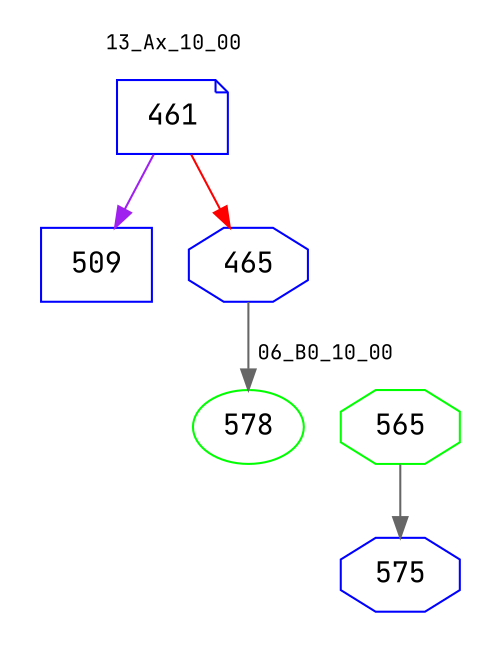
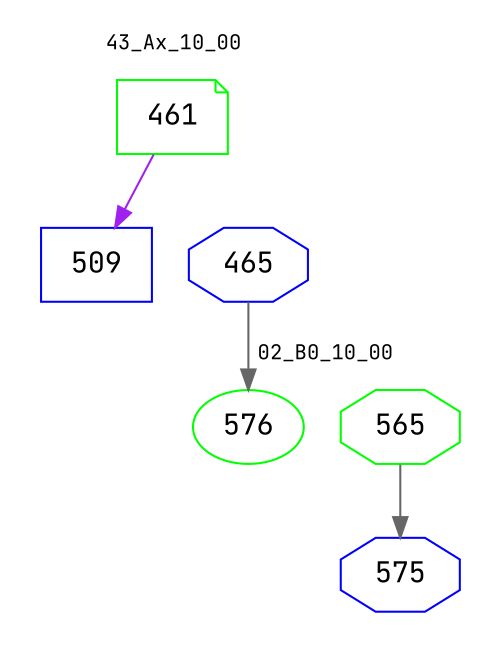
  digraph {
    fontname="JetBrains Mono"
    node [color=green fontname="JetBrains Mono" shape=octagon]
    edge [color=gray40 fontname="JetBrains Mono"]
-   n1 [color=blue label=461 shape=note]
+   n1 [label=461 shape=note]
    n2 [color=blue label=509 shape=box]
    n3 [color=blue label=465]
    n4 [label=565]
    n5 [color=blue label=575]
-   n6 [label=578 shape=ellipse]
+   n6 [label=576 shape=ellipse]
    subgraph cluster_1 {
      color=white
      fontsize=10
-     label="13_Ax_10_00"
+     label="43_Ax_10_00"
      n1
      n2
      n3
    }
    subgraph cluster_2 {
      color=white
      fontsize=10
-     label="06_B0_10_00"
+     label="02_B0_10_00"
      n4
      n5
      n6
    }
    n1 -> n2 [color=purple]
-   n1 -> n3 [color=red]
    n3 -> n6
    n4 -> n5
  }
